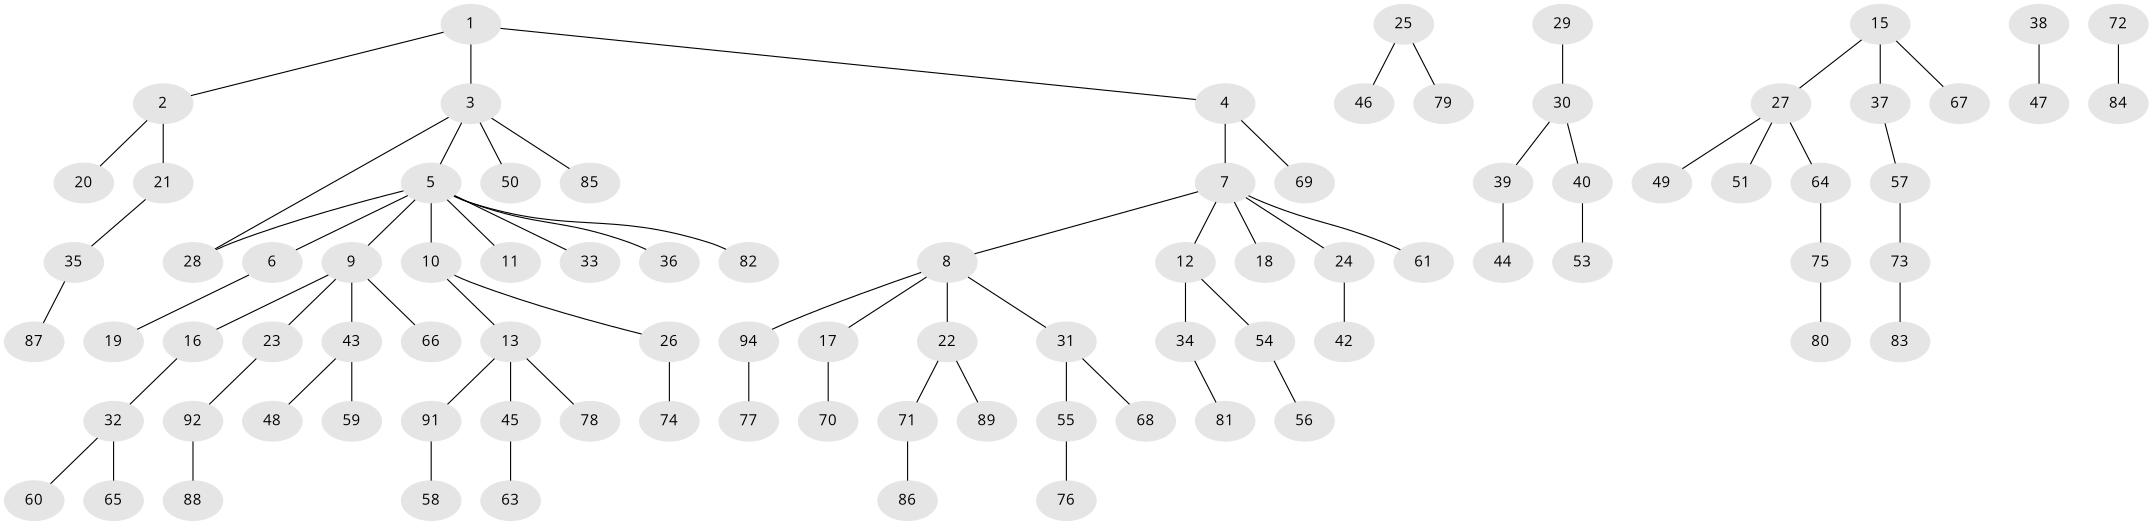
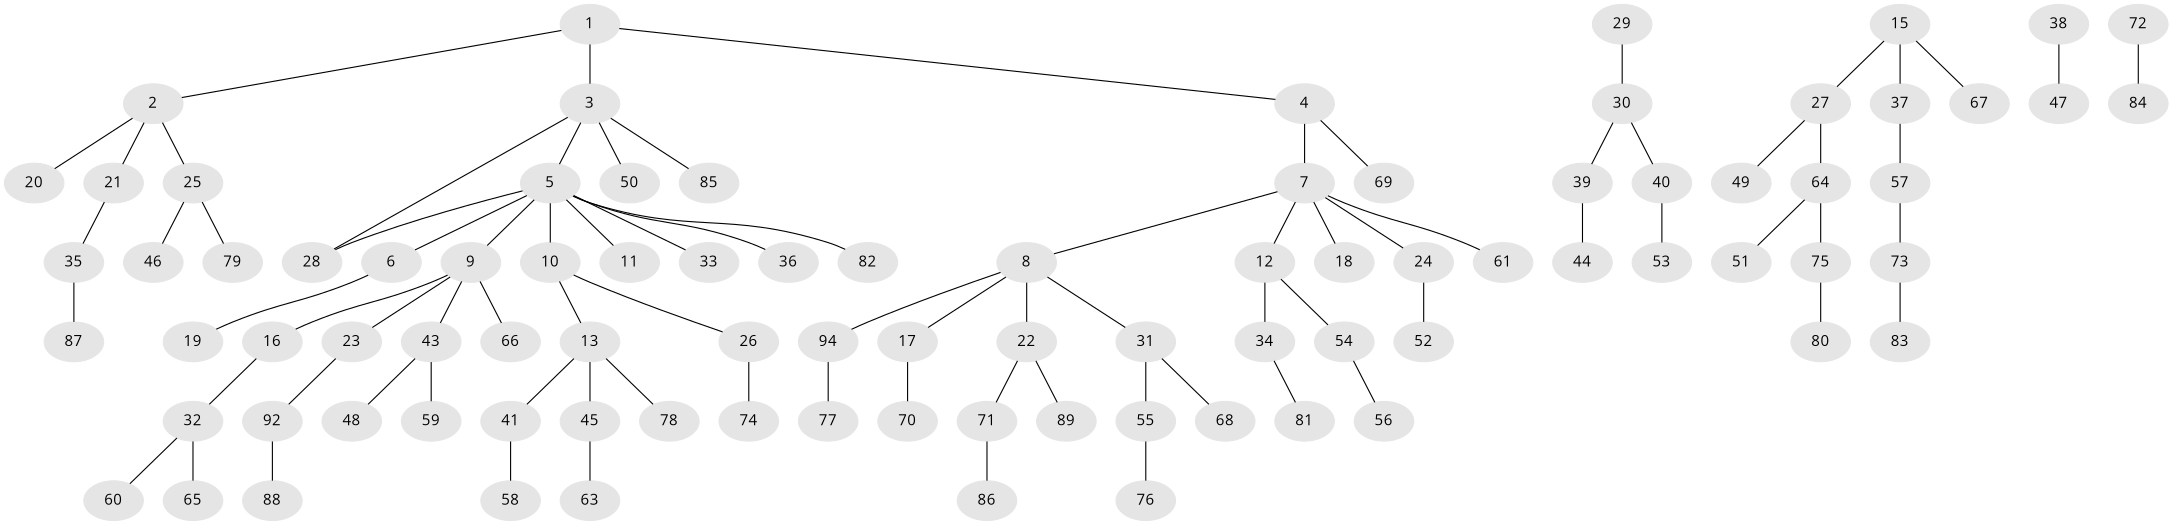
  graph {
    fontname="Open Sans"
    node [color=gray90 fontname="Open Sans" style=filled]
    edge [fontname="Open Sans" weight=1.0]
    1
    2
    3
    4
    20
    21
    25
    5
    28
    50
    85
    7
    69
    35
    46
    79
    6
    9
    10
    11
    33
    36
    82
    8
    12
    18
    24
    61
    19
    16
    23
    43
    66
    13
    26
    29
    30
    n38 [label=94]
    17
    22
    31
    34
    54
    15
    27
    37
    67
-   52 [label=42]
+   52
    77
    70
    71
    89
    55
    68
    32
    n56 [label=92]
    48
    59
-   41 [label=91]
+   41
    45
    78
    74
    81
    56
    58
    63
    49
    51
    64
    57
    60
    65
    87
    86
    38
    47
    88
    75
    39
    40
    44
    53
    76
    73
    72
    84
    83
    80
    1 -- 2
    1 -- 3
    1 -- 4
    2 -- 20
    2 -- 21
+   2 -- 25
    3 -- 5
    3 -- 28
    3 -- 50
    3 -- 85
    4 -- 7
    4 -- 69
    21 -- 35
    25 -- 46
    25 -- 79
    5 -- 28
    5 -- 6
    5 -- 9
    5 -- 10
    5 -- 11
    5 -- 33
    5 -- 36
    5 -- 82
    7 -- 8
    7 -- 12
    7 -- 18
    7 -- 24
    7 -- 61
    35 -- 87
    6 -- 19
    9 -- 16
    9 -- 23
    9 -- 43
    9 -- 66
    10 -- 13
    10 -- 26
    8 -- n38
    8 -- 17
    8 -- 22
    8 -- 31
    12 -- 34
    12 -- 54
    24 -- 52
    16 -- 32
    23 -- n56
    43 -- 48
    43 -- 59
    13 -- 41
    13 -- 45
    13 -- 78
    26 -- 74 [weight=2.0]
    29 -- 30
    30 -- 39
    30 -- 40
    n38 -- 77
    17 -- 70 [weight=2.0]
    22 -- 71
    22 -- 89
    31 -- 55
    31 -- 68
    34 -- 81
    54 -- 56
    15 -- 27
    15 -- 37
    15 -- 67
    27 -- 49
-   27 -- 51
+   64 -- 51
    27 -- 64
    37 -- 57
    71 -- 86
    55 -- 76
    32 -- 60
    32 -- 65
    n56 -- 88
    41 -- 58
    45 -- 63
    64 -- 75
    57 -- 73
    38 -- 47
    75 -- 80
    39 -- 44
    40 -- 53
    73 -- 83
    72 -- 84
  }
